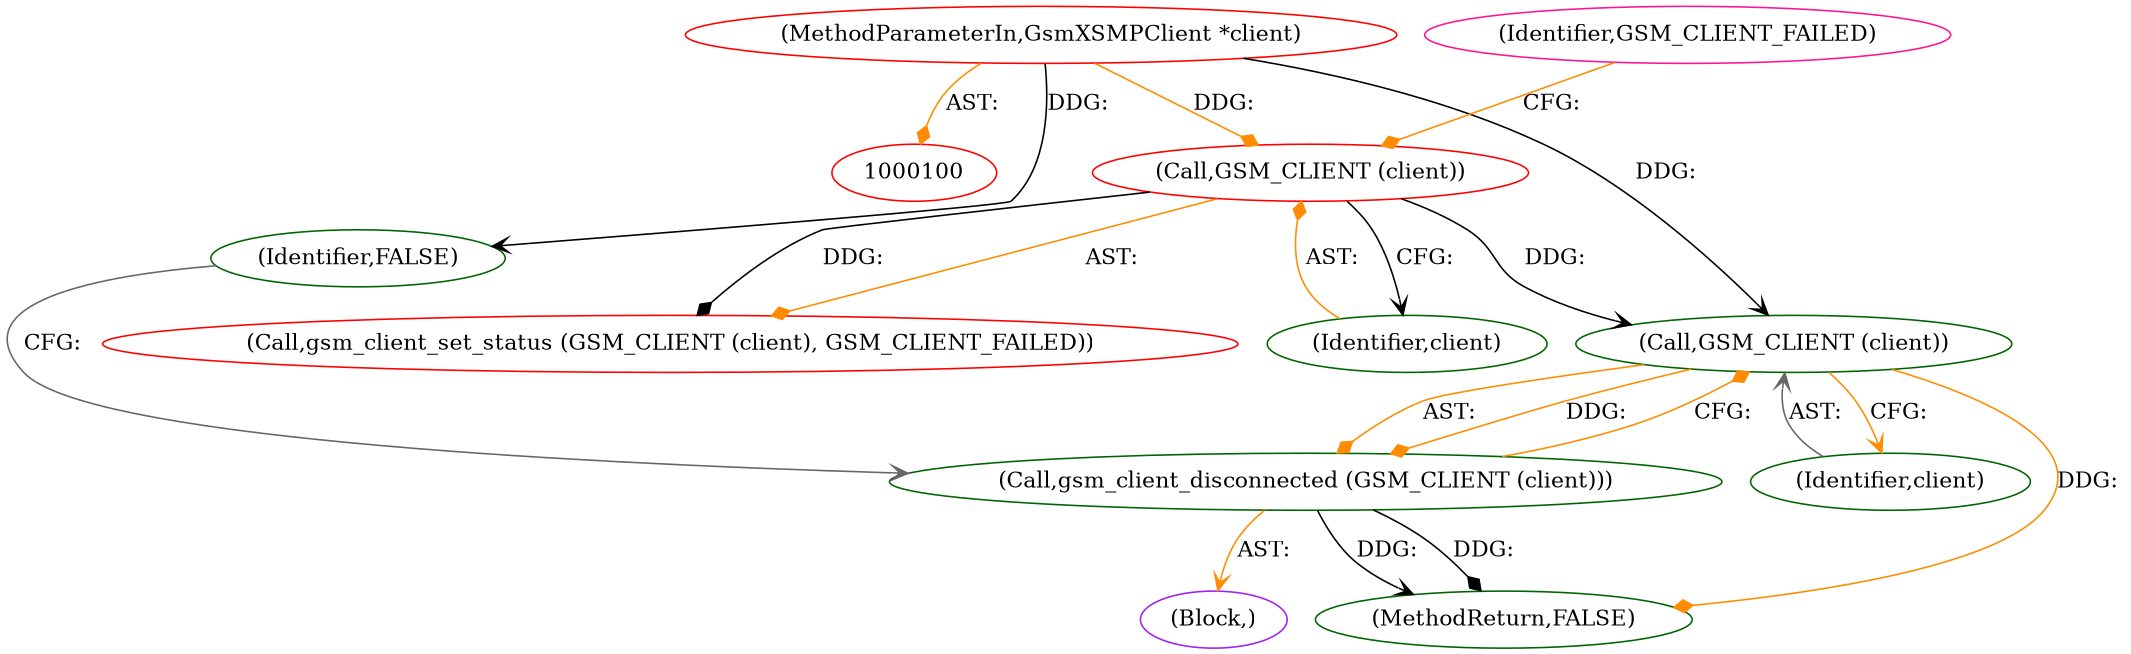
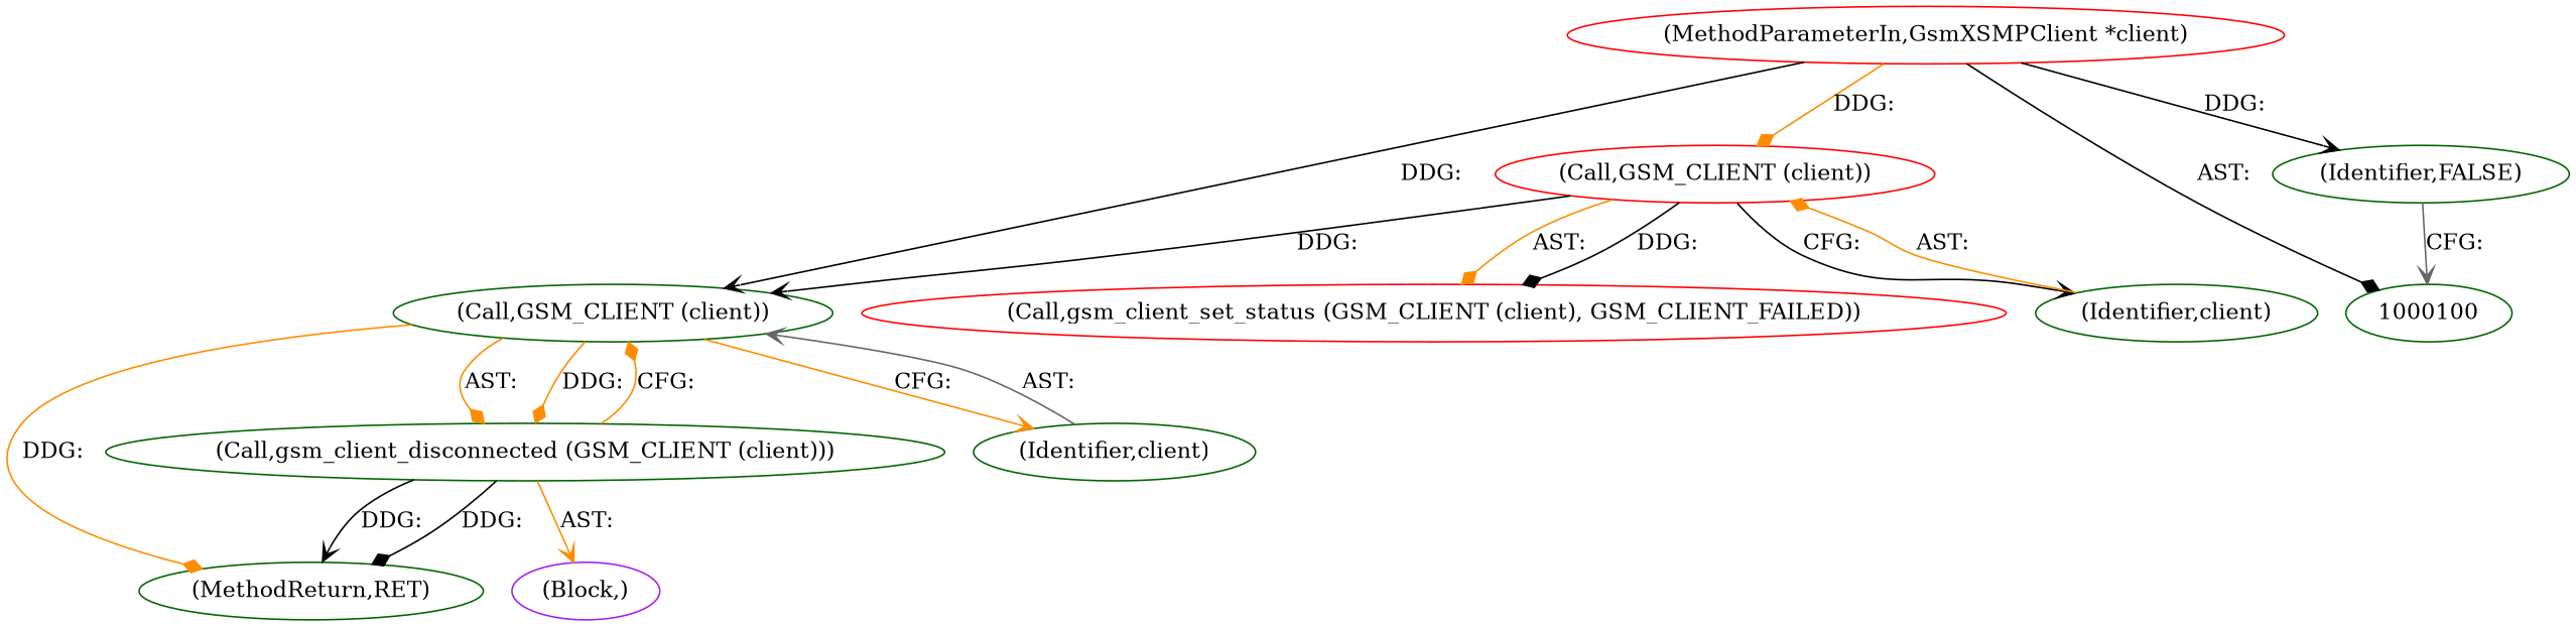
  digraph {
    node [color=darkgreen]
    edge [arrowhead=diamond color=darkorange]
    n1 [label="(Call,GSM_CLIENT (client))"]
    n2 [label="(Call,gsm_client_disconnected (GSM_CLIENT (client)))"]
    n3 [label="(Identifier,client)"]
-   n4 [label="(MethodReturn,FALSE)"]
+   n4 [label="(MethodReturn,RET)"]
    n5 [color=purple label="(Block,)"]
    n6 [color=red label="(Call,GSM_CLIENT (client))"]
    n7 [color=red label="(Call,gsm_client_set_status (GSM_CLIENT (client), GSM_CLIENT_FAILED))"]
    n8 [label="(Identifier,client)"]
    n9 [color=red label="(MethodParameterIn,GsmXSMPClient *client)"]
-   1000100 [color=red]
+   1000100
    n11 [label="(Identifier,FALSE)"]
-   n12 [color=deeppink label="(Identifier,GSM_CLIENT_FAILED)"]
    n1 -> n2 [label="AST: "]
    n1 -> n2 [label="DDG: "]
    n1 -> n3 [arrowhead=vee label="CFG: "]
    n1 -> n4 [label="DDG: "]
    n2 -> n1 [label="CFG: "]
    n2 -> n4 [arrowhead=vee color=black label="DDG: "]
    n2 -> n4 [color=black label="DDG: "]
    n2 -> n5 [arrowhead=vee label="AST: "]
    n3 -> n1 [arrowhead=vee color=gray40 label="AST: "]
    n6 -> n1 [arrowhead=vee color=black label="DDG: "]
    n6 -> n7 [label="AST: "]
    n6 -> n7 [color=black label="DDG: "]
    n6 -> n8 [arrowhead=vee color=black label="CFG: "]
    n8 -> n6 [label="AST: "]
    n9 -> n1 [arrowhead=vee color=black label="DDG: "]
    n9 -> n6 [label="DDG: "]
-   n9 -> 1000100 [label="AST: "]
+   n9 -> 1000100 [color=black label="AST: "]
    n9 -> n11 [arrowhead=vee color=black label="DDG: "]
-   n11 -> n2 [arrowhead=vee color=gray40 label="CFG: "]
-   n12 -> n6 [label="CFG: "]
+   n11 -> 1000100 [arrowhead=vee color=gray40 label="CFG: "]
  }
